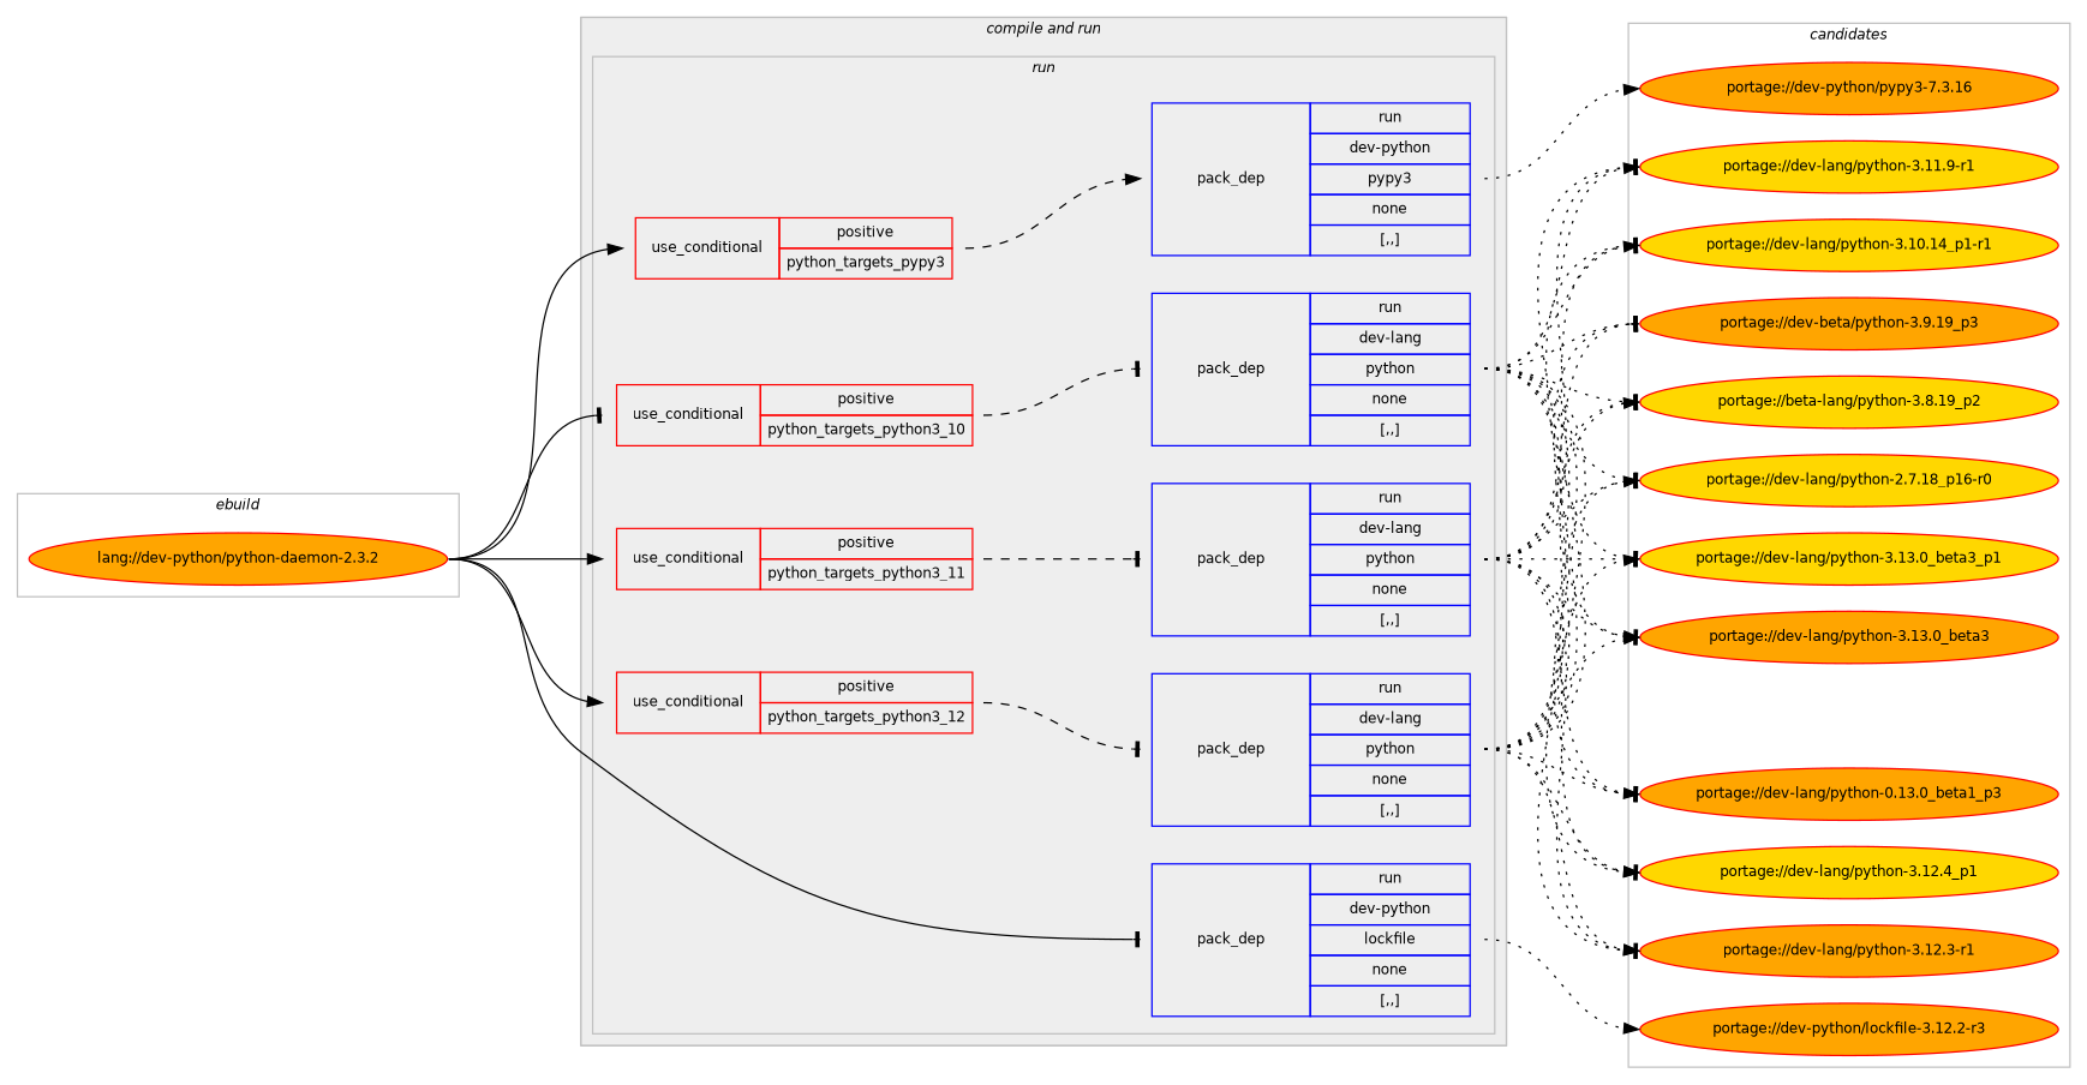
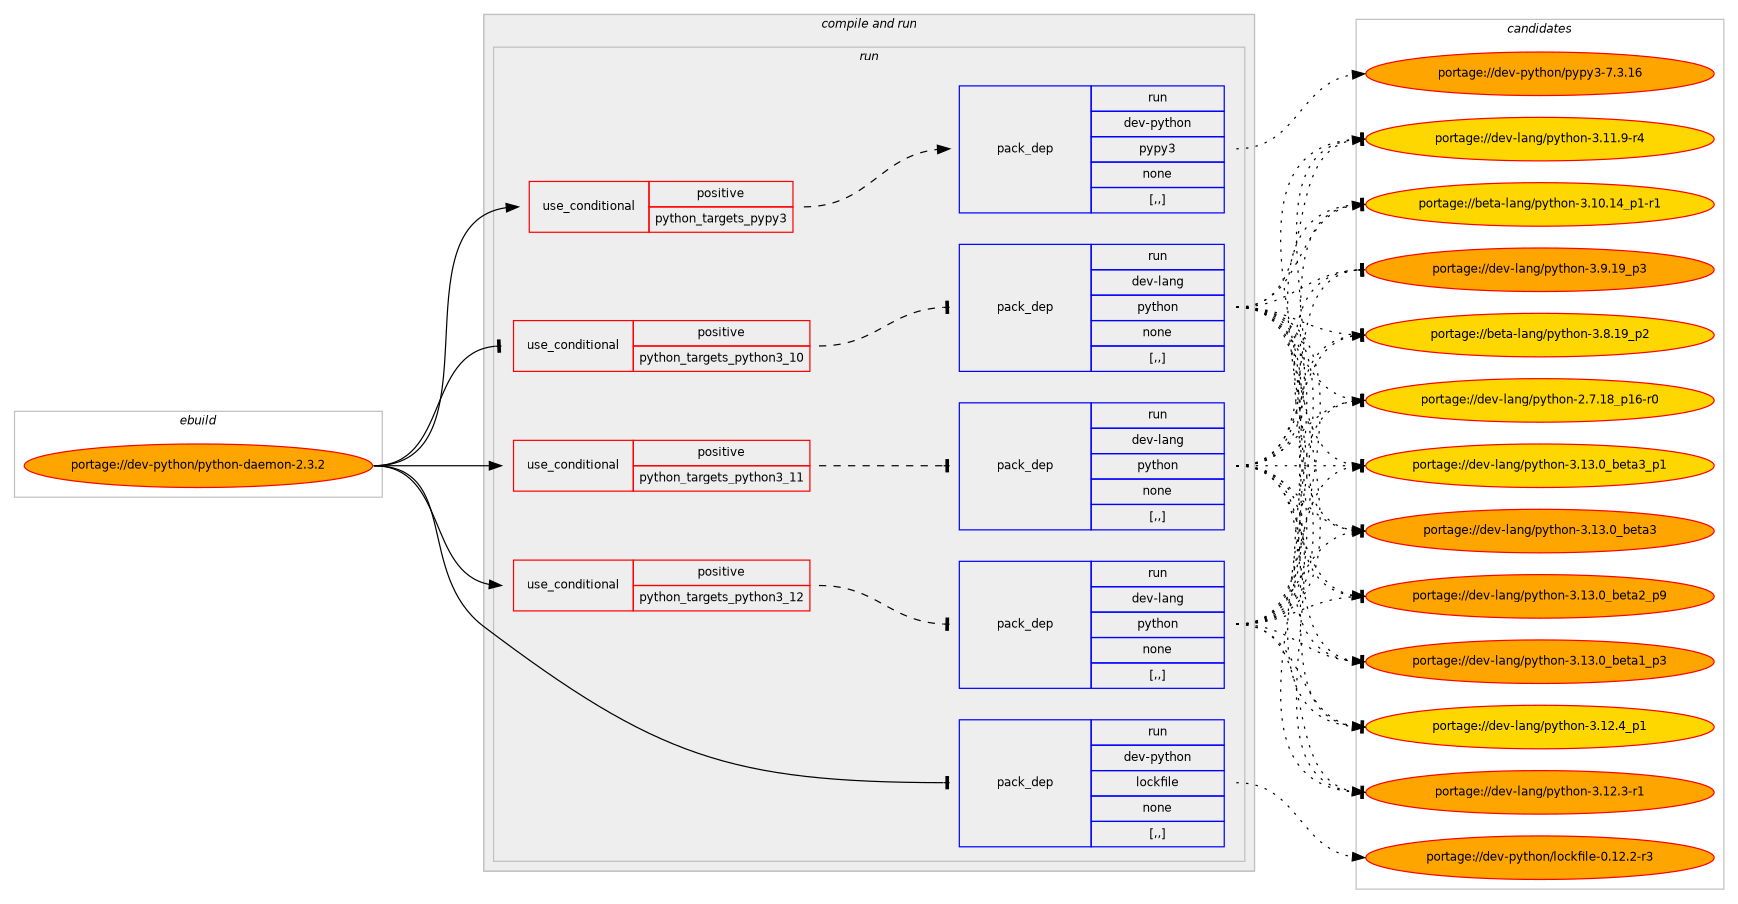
  digraph {
    compound=true
    concentrate=true
    fontname=Helvetica
    fontsize=10
    newrank=true
    rankdir=LR
    ranksep=1.5
    node [color=red fontname=Helvetica fontsize=10 style=filled]
    edge [arrowhead=tee headport=w style=dotted tailport=e weight=100]
-   n1 [fillcolor=orange label="lang://dev-python/python-daemon-2.3.2" width=4]
+   n1 [fillcolor=orange label="portage://dev-python/python-daemon-2.3.2" width=4]
    n2 [color=blue label=<<TABLE BORDER="0" CELLBORDER="1" CELLSPACING="0" CELLPADDING="4" WIDTH="220"><TR><TD ROWSPAN="6" CELLPADDING="30">pack_dep</TD></TR><TR><TD WIDTH="110">run</TD></TR><TR><TD>dev-python</TD></TR><TR><TD>pypy3</TD></TR><TR><TD>none</TD></TR><TR><TD>[,,]</TD></TR></TABLE>> shape=none style=""]
    n3 [label=<<TABLE BORDER="0" CELLBORDER="1" CELLSPACING="0" CELLPADDING="4"><TR><TD ROWSPAN="3" CELLPADDING="10">use_conditional</TD></TR><TR><TD>positive</TD></TR><TR><TD>python_targets_pypy3</TD></TR></TABLE>> shape=none style=""]
    n4 [color=blue label=<<TABLE BORDER="0" CELLBORDER="1" CELLSPACING="0" CELLPADDING="4" WIDTH="220"><TR><TD ROWSPAN="6" CELLPADDING="30">pack_dep</TD></TR><TR><TD WIDTH="110">run</TD></TR><TR><TD>dev-lang</TD></TR><TR><TD>python</TD></TR><TR><TD>none</TD></TR><TR><TD>[,,]</TD></TR></TABLE>> shape=none style=""]
    n5 [label=<<TABLE BORDER="0" CELLBORDER="1" CELLSPACING="0" CELLPADDING="4"><TR><TD ROWSPAN="3" CELLPADDING="10">use_conditional</TD></TR><TR><TD>positive</TD></TR><TR><TD>python_targets_python3_10</TD></TR></TABLE>> shape=none style=""]
    n6 [color=blue label=<<TABLE BORDER="0" CELLBORDER="1" CELLSPACING="0" CELLPADDING="4" WIDTH="220"><TR><TD ROWSPAN="6" CELLPADDING="30">pack_dep</TD></TR><TR><TD WIDTH="110">run</TD></TR><TR><TD>dev-lang</TD></TR><TR><TD>python</TD></TR><TR><TD>none</TD></TR><TR><TD>[,,]</TD></TR></TABLE>> shape=none style=""]
    n7 [label=<<TABLE BORDER="0" CELLBORDER="1" CELLSPACING="0" CELLPADDING="4"><TR><TD ROWSPAN="3" CELLPADDING="10">use_conditional</TD></TR><TR><TD>positive</TD></TR><TR><TD>python_targets_python3_11</TD></TR></TABLE>> shape=none style=""]
    n8 [color=blue label=<<TABLE BORDER="0" CELLBORDER="1" CELLSPACING="0" CELLPADDING="4" WIDTH="220"><TR><TD ROWSPAN="6" CELLPADDING="30">pack_dep</TD></TR><TR><TD WIDTH="110">run</TD></TR><TR><TD>dev-lang</TD></TR><TR><TD>python</TD></TR><TR><TD>none</TD></TR><TR><TD>[,,]</TD></TR></TABLE>> shape=none style=""]
    n9 [label=<<TABLE BORDER="0" CELLBORDER="1" CELLSPACING="0" CELLPADDING="4"><TR><TD ROWSPAN="3" CELLPADDING="10">use_conditional</TD></TR><TR><TD>positive</TD></TR><TR><TD>python_targets_python3_12</TD></TR></TABLE>> shape=none style=""]
    n10 [color=blue label=<<TABLE BORDER="0" CELLBORDER="1" CELLSPACING="0" CELLPADDING="4" WIDTH="220"><TR><TD ROWSPAN="6" CELLPADDING="30">pack_dep</TD></TR><TR><TD WIDTH="110">run</TD></TR><TR><TD>dev-python</TD></TR><TR><TD>lockfile</TD></TR><TR><TD>none</TD></TR><TR><TD>[,,]</TD></TR></TABLE>> shape=none style=""]
    n11 [fillcolor=orange label="portage://dev-python/pypy3-7.3.16" width=4]
    n12 [fillcolor=gold label="portage://dev-lang/python-3.13.0_beta3_p1" width=4]
    n13 [fillcolor=orange label="portage://dev-lang/python-3.13.0_beta3" width=4]
-   n15 [fillcolor=orange label="portage://dev-lang/python-0.13.0_beta1_p3" width=4]
+   n14 [fillcolor=orange label="portage://dev-lang/python-3.13.0_beta2_p9" width=4]
+   n15 [fillcolor=orange label="portage://dev-lang/python-3.13.0_beta1_p3" width=4]
    n16 [fillcolor=gold label="portage://dev-lang/python-3.12.4_p1" width=4]
    n17 [fillcolor=orange label="portage://dev-lang/python-3.12.3-r1" width=4]
-   n18 [fillcolor=gold label="portage://dev-lang/python-3.11.9-r1" width=4]
-   n19 [fillcolor=gold label="portage://dev-lang/python-3.10.14_p1-r1" width=4]
-   n20 [fillcolor=orange label="portage://dev-beta/python-3.9.19_p3" width=4]
+   n18 [fillcolor=gold label="portage://dev-lang/python-3.11.9-r4" width=4]
+   n19 [fillcolor=gold label="portage://beta-lang/python-3.10.14_p1-r1" width=4]
+   n20 [fillcolor=orange label="portage://dev-lang/python-3.9.19_p3" width=4]
    n21 [fillcolor=gold label="portage://beta-lang/python-3.8.19_p2" width=4]
    n22 [fillcolor=gold label="portage://dev-lang/python-2.7.18_p16-r0" width=4]
-   n23 [fillcolor=orange label="portage://dev-python/lockfile-3.12.2-r3" width=4]
+   n23 [fillcolor=orange label="portage://dev-python/lockfile-0.12.2-r3" width=4]
    subgraph cluster_1 {
      color=gray
      label=<<i>ebuild</i>>
      n1
    }
    subgraph cluster_2 {
      color=gray
      label=<<i>dependencies</i>>
      subgraph cluster_3 {
        color=gray
        fillcolor="#eeeeee"
        label=<<i>compile</i>>
        style=filled
      }
      subgraph cluster_4 {
        color=gray
        fillcolor="#eeeeee"
        label=<<i>compile and run</i>>
        style=filled
      }
      subgraph cluster_5 {
        color=gray
        fillcolor="#eeeeee"
        label=<<i>run</i>>
        style=filled
        subgraph sub_6 {
          color=gray
          fillcolor="#eeeeee"
          label=<<i>run</i>>
          style=filled
          n5
          subgraph sub_7 {
            color=gray
            fillcolor="#eeeeee"
            label=<<i>run</i>>
            style=filled
            n4
          }
        }
        subgraph sub_8 {
          color=gray
          fillcolor="#eeeeee"
          label=<<i>run</i>>
          style=filled
          n3
          subgraph sub_9 {
            color=gray
            fillcolor="#eeeeee"
            label=<<i>run</i>>
            style=filled
            n2
          }
        }
        subgraph sub_10 {
          color=gray
          fillcolor="#eeeeee"
          label=<<i>run</i>>
          style=filled
          n7
          subgraph sub_11 {
            color=gray
            fillcolor="#eeeeee"
            label=<<i>run</i>>
            style=filled
            n6
          }
        }
        subgraph sub_12 {
          color=gray
          fillcolor="#eeeeee"
          label=<<i>run</i>>
          style=filled
          n9
          subgraph sub_13 {
            color=gray
            fillcolor="#eeeeee"
            label=<<i>run</i>>
            style=filled
            n8
          }
        }
        subgraph sub_14 {
          color=gray
          fillcolor="#eeeeee"
          label=<<i>run</i>>
          style=filled
          n10
        }
      }
    }
    subgraph cluster_15 {
      color=gray
      label=<<i>candidates</i>>
      rank=same
      subgraph sub_16 {
        color=black
        label=<<i>candidates</i>>
        nodesep=1
        rank=same
        n11
      }
      subgraph sub_17 {
        color=black
        label=<<i>candidates</i>>
        nodesep=1
        rank=same
        n12
        n13
+       n14
        n15
        n16
        n17
        n18
        n19
        n20
        n21
        n22
      }
      subgraph sub_18 {
        color=black
        label=<<i>candidates</i>>
        nodesep=1
        rank=same
        n12
        n13
+       n14
        n15
        n16
        n17
        n18
        n19
        n20
        n21
        n22
      }
      subgraph sub_19 {
        color=black
        label=<<i>candidates</i>>
        nodesep=1
        rank=same
        n12
        n13
+       n14
        n15
        n16
        n17
        n18
        n19
        n20
        n21
        n22
      }
      subgraph sub_20 {
        color=black
        label=<<i>candidates</i>>
        nodesep=1
        rank=same
        n23
      }
    }
    n1 -> n3 [arrowhead=normal style=solid weight=20]
    n1 -> n5 [style=solid weight=20]
    n1 -> n7 [arrowhead=normal style=solid weight=20]
    n1 -> n9 [arrowhead=normal style=solid weight=20]
    n1 -> n10 [style=solid weight=20]
    n2 -> n11 [arrowhead=normal]
    n3 -> n2 [arrowhead=normal style=dashed weight=20]
    n4 -> n12
    n4 -> n13 [arrowhead=normal]
+   n4 -> n14 [arrowhead=normal]
    n4 -> n15 [arrowhead=normal]
    n4 -> n16 [arrowhead=normal]
    n4 -> n17
    n4 -> n18 [arrowhead=normal]
    n4 -> n19 [arrowhead=normal]
    n4 -> n20
    n4 -> n21
    n4 -> n22
    n5 -> n4 [style=dashed weight=20]
    n6 -> n12
    n6 -> n13
+   n6 -> n14 [arrowhead=normal]
    n6 -> n15
    n6 -> n16 [arrowhead=normal]
    n6 -> n17 [arrowhead=normal]
    n6 -> n18
    n6 -> n19
    n6 -> n20
    n6 -> n21
    n6 -> n22 [arrowhead=normal]
    n7 -> n6 [style=dashed weight=20]
    n8 -> n12 [arrowhead=normal]
    n8 -> n13 [arrowhead=normal]
+   n8 -> n14
    n8 -> n15
    n8 -> n16
    n8 -> n17 [arrowhead=normal]
    n8 -> n18
    n8 -> n19
    n8 -> n20
    n8 -> n21 [arrowhead=normal]
    n8 -> n22
    n9 -> n8 [style=dashed weight=20]
    n10 -> n23 [arrowhead=normal]
  }
